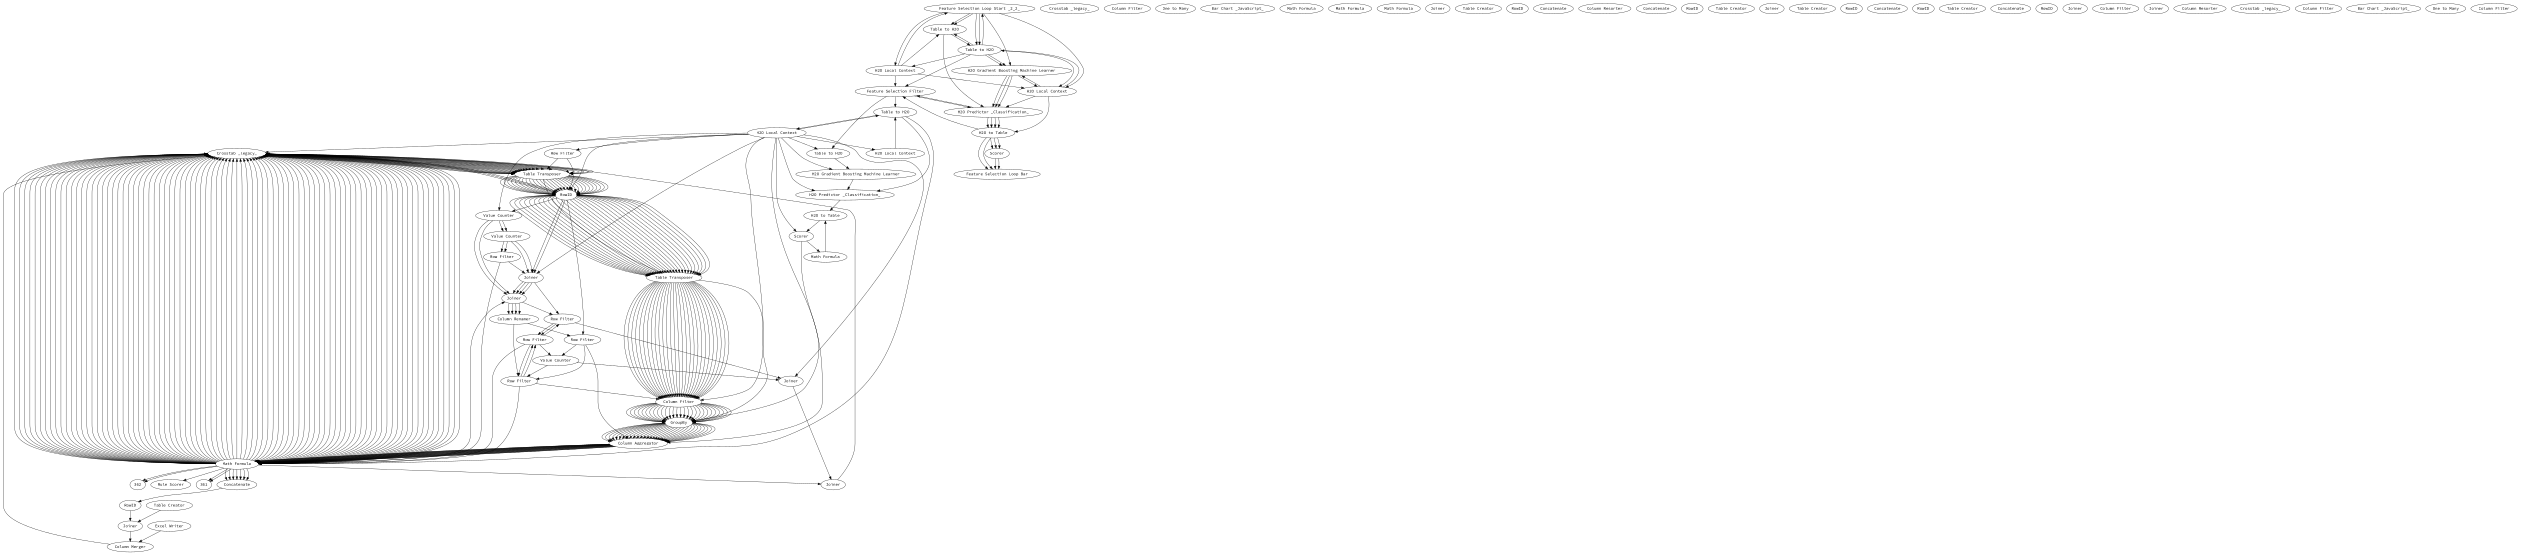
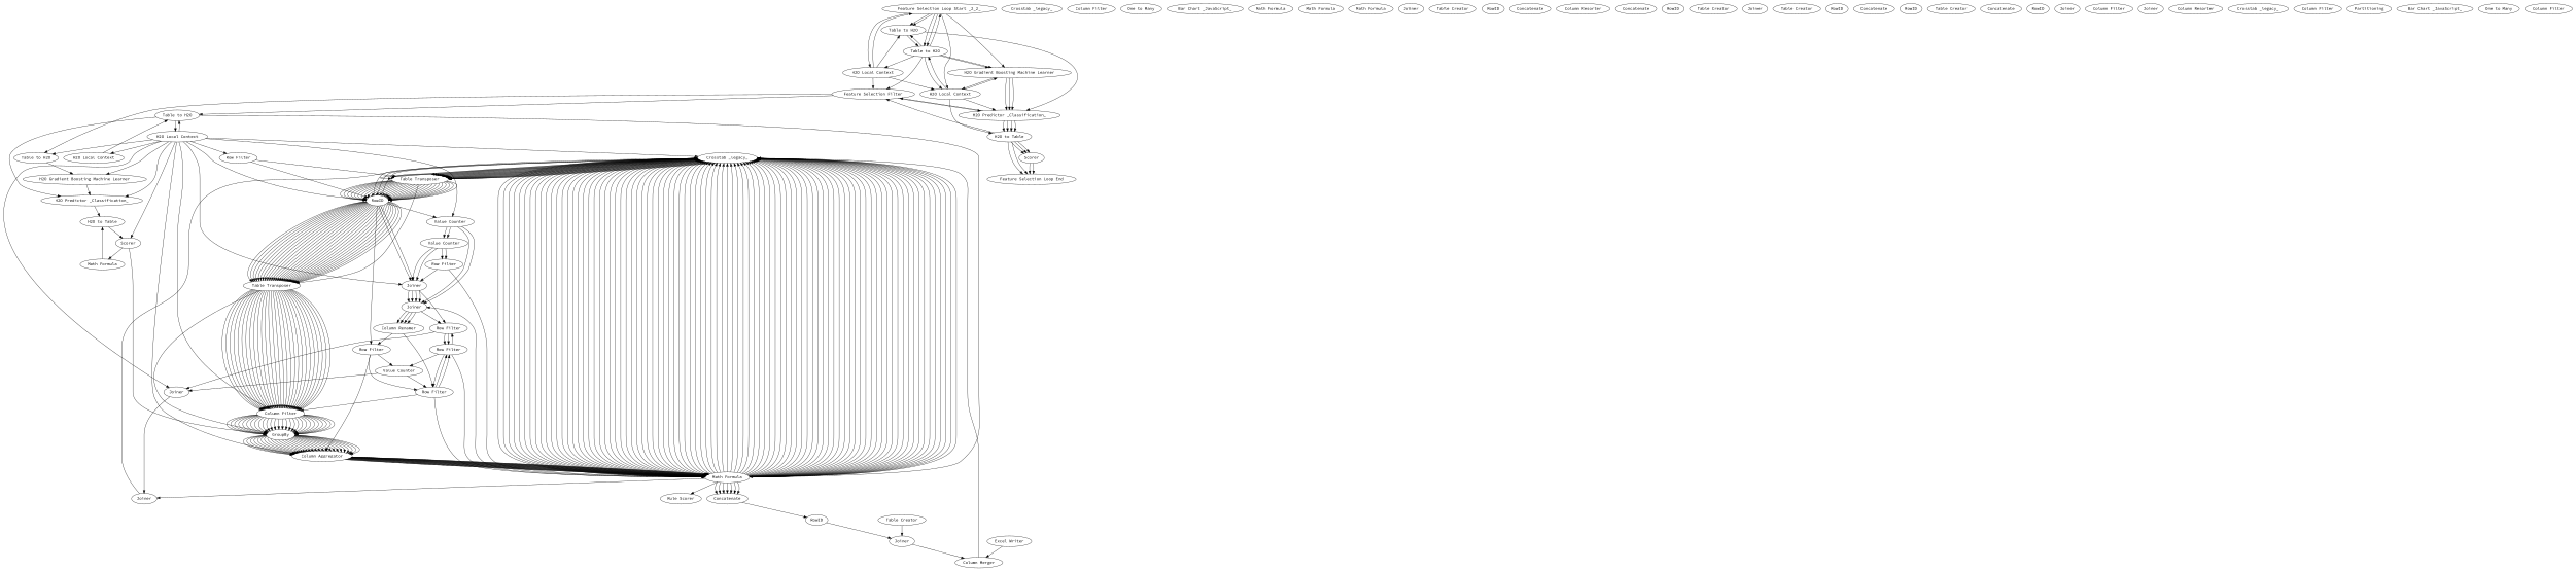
  digraph {
    fontname="Source Code Pro"
    rankdir=TB
    node [fontname="Source Code Pro"]
    edge [fontname="Source Code Pro"]
    n1 [label="Feature Selection Loop Start _2_2_"]
    n2 [label="Table to H2O"]
    n3 [label="H2O Local Context"]
    n4 [label="H2O Local Context"]
    n5 [label="H2O Gradient Boosting Machine Learner"]
    n6 [label="Table to H2O"]
    n7 [label="H2O Predictor _Classification_"]
    n8 [label="Feature Selection Filter"]
    n9 [label="H2O to Table"]
    n10 [label="Table to H2O"]
    n11 [label="Table to H2O"]
-   n12 [label="Feature Selection Loop Bar"]
+   n12 [label="Feature Selection Loop End"]
    n13 [label=Scorer]
    n14 [label="H2O Local Context"]
    n15 [label="H2O Predictor _Classification_"]
    n16 [label="Math Formula"]
    n17 [label="H2O Gradient Boosting Machine Learner"]
    n18 [label="Rule Scorer"]
    n19 [label="H2O Local Context"]
    n20 [label=RowID]
    n21 [label="Value Counter"]
    n22 [label=Joiner]
    n23 [label=Scorer]
    n24 [label="Column Filter"]
    n25 [label="Column Aggregator"]
    n26 [label="Row Filter"]
    n27 [label=Joiner]
    n28 [label="Crosstab _legacy_"]
    n29 [label="H2O to Table"]
    n30 [label=Joiner]
    n31 [label=Joiner]
    n32 [label=Concatenate]
-   361
-   362
    n35 [label="Row Filter"]
    n36 [label="Table Transposer"]
    n37 [label="Value Counter"]
    n38 [label="Row Filter"]
    n39 [label="Math Formula"]
    n40 [label=GroupBy]
    n41 [label="Table Transposer"]
    n42 [label="Row Filter"]
    n43 [label="Value Counter"]
    n44 [label="Row Filter"]
    n45 [label="Column Renamer"]
    n46 [label="Row Filter"]
    n47 [label=RowID]
    n48 [label="Crosstab _legacy_"]
    n49 [label="Column Filter"]
    n50 [label="One to Many"]
    n51 [label="Bar Chart _JavaScript_"]
    n52 [label="Math Formula"]
    n53 [label="Math Formula"]
    n54 [label="Math Formula"]
    n55 [label=Joiner]
    n56 [label="Table Creator"]
    n57 [label=RowID]
    n58 [label=Concatenate]
    n59 [label="Column Resorter"]
    n60 [label=Concatenate]
    n61 [label=RowID]
    n62 [label="Table Creator"]
    n63 [label=Joiner]
    n64 [label="Table Creator"]
    n65 [label=RowID]
    n66 [label=Concatenate]
    n67 [label=RowID]
    n68 [label="Table Creator"]
    n69 [label=Concatenate]
    n70 [label=RowID]
    n71 [label=Joiner]
    n72 [label="Column Filter"]
    n73 [label=Joiner]
    n74 [label="Column Resorter"]
    n75 [label=Joiner]
    n76 [label="Column Merger"]
    n77 [label="Table Creator"]
    n78 [label="Excel Writer"]
    n79 [label="Crosstab _legacy_"]
    n80 [label="Column Filter"]
+   n81 [label=Partitioning]
    n82 [label="Bar Chart _JavaScript_"]
    n83 [label="One to Many"]
    n84 [label="Column Filter"]
    n1 -> n2
    n1 -> n2
    n1 -> n3
    n1 -> n4
    n1 -> n5
    n1 -> n6
    n1 -> n6
    n2 -> n6
    n2 -> n7
    n3 -> n1
    n3 -> n2
    n3 -> n4
    n3 -> n8
    n4 -> n5
    n4 -> n6
    n4 -> n7
    n4 -> n9
    n5 -> n4
    n5 -> n7
    n5 -> n7
    n5 -> n7
    n6 -> n1
    n6 -> n2
    n6 -> n3
    n6 -> n4
    n6 -> n5
    n6 -> n5
    n6 -> n8
    n7 -> n8
    n7 -> n9
    n7 -> n9
    n7 -> n9
    n7 -> n9
    n8 -> n7
    n8 -> n10
    n8 -> n11
    n9 -> n8
    n9 -> n12
    n9 -> n12
    n9 -> n13
    n9 -> n13
    n9 -> n13
    n10 -> n14
    n10 -> n15
    n10 -> n16
    n11 -> n17
    n13 -> n12
    n13 -> n12
    n14 -> n10
    n14 -> n11
    n14 -> n15
    n14 -> n17
    n14 -> n19
    n14 -> n20
    n14 -> n21
    n14 -> n22
    n14 -> n23
    n14 -> n24
    n14 -> n25
    n14 -> n26
    n14 -> n27
    n14 -> n28
    n15 -> n29
    n16 -> n18
    n16 -> n28
    n16 -> n28
    n16 -> n28
    n16 -> n28
    n16 -> n28
    n16 -> n28
    n16 -> n28
    n16 -> n28
    n16 -> n28
    n16 -> n28
    n16 -> n28
    n16 -> n28
    n16 -> n28
    n16 -> n28
    n16 -> n28
    n16 -> n28
    n16 -> n28
    n16 -> n28
    n16 -> n28
    n16 -> n28
    n16 -> n28
    n16 -> n28
    n16 -> n28
    n16 -> n28
    n16 -> n28
    n16 -> n28
    n16 -> n28
    n16 -> n28
    n16 -> n28
    n16 -> n28
    n16 -> n28
    n16 -> n28
    n16 -> n28
    n16 -> n28
    n16 -> n28
    n16 -> n28
    n16 -> n28
    n16 -> n28
    n16 -> n28
    n16 -> n28
    n16 -> n28
    n16 -> n28
    n16 -> n28
    n16 -> n28
    n16 -> n28
    n16 -> n28
    n16 -> n28
    n16 -> n28
    n16 -> n28
    n16 -> n28
    n16 -> n28
    n16 -> n28
    n16 -> n28
    n16 -> n28
    n16 -> n28
    n16 -> n28
    n16 -> n28
    n16 -> n28
    n16 -> n28
    n16 -> n28
    n16 -> n28
    n16 -> n28
    n16 -> n28
    n16 -> n28
    n16 -> n28
    n16 -> n28
    n16 -> n28
    n16 -> n28
    n16 -> n28
    n16 -> n28
    n16 -> n28
    n16 -> n28
    n16 -> n28
    n16 -> n28
    n16 -> n28
    n16 -> n28
    n16 -> n28
    n16 -> n28
    n16 -> n28
    n16 -> n28
    n16 -> n28
    n16 -> n28
    n16 -> n28
    n16 -> n28
    n16 -> n28
    n16 -> n28
    n16 -> n28
    n16 -> n30
    n16 -> n31
    n16 -> n32
    n16 -> n32
    n16 -> n32
    n16 -> n32
    n16 -> n32
    n16 -> n32
    n16 -> n32
-   n16 -> 361
-   n16 -> 361
-   n16 -> 362
-   n16 -> 362
    n17 -> n15
    n19 -> n10
    n20 -> n21
    n20 -> n22
    n20 -> n22
    n20 -> n28
    n20 -> n28
    n20 -> n28
    n20 -> n35
    n20 -> n36
    n20 -> n36
    n20 -> n36
    n20 -> n36
    n20 -> n36
    n20 -> n36
    n20 -> n36
    n20 -> n36
    n20 -> n36
    n20 -> n36
    n20 -> n36
    n20 -> n36
    n20 -> n36
    n20 -> n36
    n20 -> n36
    n20 -> n36
    n20 -> n36
    n20 -> n36
    n20 -> n36
    n20 -> n36
    n20 -> n36
    n20 -> n36
    n20 -> n36
    n20 -> n36
    n20 -> n36
    n20 -> n36
    n20 -> n36
    n20 -> n36
    n21 -> n30
    n21 -> n30
    n21 -> n37
    n21 -> n37
    n22 -> n30
    n22 -> n30
    n22 -> n30
    n22 -> n30
    n22 -> n38
    n23 -> n39
    n23 -> n40
    n24 -> n40
    n24 -> n40
    n24 -> n40
    n24 -> n40
    n24 -> n40
    n24 -> n40
    n24 -> n40
    n24 -> n40
    n24 -> n40
    n24 -> n40
    n24 -> n40
    n24 -> n40
    n24 -> n40
    n24 -> n40
    n24 -> n40
    n24 -> n40
    n24 -> n40
    n24 -> n40
    n24 -> n40
    n24 -> n40
    n24 -> n40
    n24 -> n40
    n24 -> n40
    n24 -> n40
    n24 -> n40
    n24 -> n40
    n24 -> n40
    n24 -> n40
    n25 -> n16
    n25 -> n16
    n25 -> n16
    n25 -> n16
    n25 -> n16
    n25 -> n16
    n25 -> n16
    n25 -> n16
    n25 -> n16
    n25 -> n16
    n25 -> n16
    n25 -> n16
    n25 -> n16
    n25 -> n16
    n25 -> n16
    n25 -> n16
    n25 -> n16
    n25 -> n16
    n25 -> n16
    n25 -> n16
    n25 -> n16
    n25 -> n16
    n25 -> n16
    n25 -> n16
    n25 -> n16
    n25 -> n16
    n25 -> n16
    n25 -> n16
    n26 -> n20
    n26 -> n41
    n27 -> n31
    n28 -> n41
    n28 -> n41
    n28 -> n41
    n28 -> n41
    n28 -> n41
    n28 -> n41
    n28 -> n41
    n28 -> n41
    n28 -> n41
    n28 -> n41
    n28 -> n41
    n28 -> n41
    n28 -> n41
    n28 -> n41
    n28 -> n41
    n28 -> n41
    n28 -> n41
    n28 -> n41
    n28 -> n41
    n28 -> n41
    n28 -> n41
    n28 -> n41
    n28 -> n41
    n28 -> n41
    n28 -> n41
    n28 -> n41
    n28 -> n41
    n28 -> n41
    n29 -> n23
    n30 -> n38
    n30 -> n45
    n30 -> n45
    n30 -> n45
    n30 -> n45
    n31 -> n28
    n32 -> n47
    n35 -> n25
    n35 -> n42
    n35 -> n43
    n36 -> n24
    n36 -> n24
    n36 -> n24
    n36 -> n24
    n36 -> n24
    n36 -> n24
    n36 -> n24
    n36 -> n24
    n36 -> n24
    n36 -> n24
    n36 -> n24
    n36 -> n24
    n36 -> n24
    n36 -> n24
    n36 -> n24
    n36 -> n24
    n36 -> n24
    n36 -> n24
    n36 -> n24
    n36 -> n24
    n36 -> n24
    n36 -> n24
    n36 -> n24
    n36 -> n24
    n36 -> n24
    n36 -> n24
    n36 -> n24
    n36 -> n24
    n36 -> n40
    n37 -> n22
    n37 -> n22
    n37 -> n44
    n37 -> n44
    n38 -> n27
    n38 -> n46
    n38 -> n46
    n39 -> n29
    n40 -> n25
    n40 -> n25
    n40 -> n25
    n40 -> n25
    n40 -> n25
    n40 -> n25
    n40 -> n25
    n40 -> n25
    n40 -> n25
    n40 -> n25
    n40 -> n25
    n40 -> n25
    n40 -> n25
    n40 -> n25
    n40 -> n25
    n40 -> n25
    n40 -> n25
    n40 -> n25
    n40 -> n25
    n40 -> n25
    n40 -> n25
    n40 -> n25
    n40 -> n25
    n40 -> n25
    n40 -> n25
    n40 -> n25
    n40 -> n25
    n40 -> n25
    n41 -> n20
    n41 -> n20
    n41 -> n20
    n41 -> n20
    n41 -> n20
    n41 -> n20
    n41 -> n20
    n41 -> n20
    n41 -> n20
    n41 -> n20
    n41 -> n20
    n41 -> n20
    n41 -> n20
    n41 -> n20
    n41 -> n20
    n41 -> n20
    n41 -> n20
    n41 -> n20
    n41 -> n20
    n41 -> n20
    n41 -> n20
    n41 -> n20
    n41 -> n20
    n41 -> n20
    n41 -> n20
    n41 -> n20
    n41 -> n20
    n41 -> n20
    n41 -> n36
    n42 -> n16
    n42 -> n24
    n42 -> n46
    n42 -> n46
    n43 -> n27
    n43 -> n42
    n44 -> n16
    n44 -> n22
    n45 -> n35
    n45 -> n42
    n46 -> n16
    n46 -> n38
    n46 -> n42
    n46 -> n43
    n47 -> n75
    n75 -> n76
    n76 -> n28
    n77 -> n75
    n78 -> n76
  }
